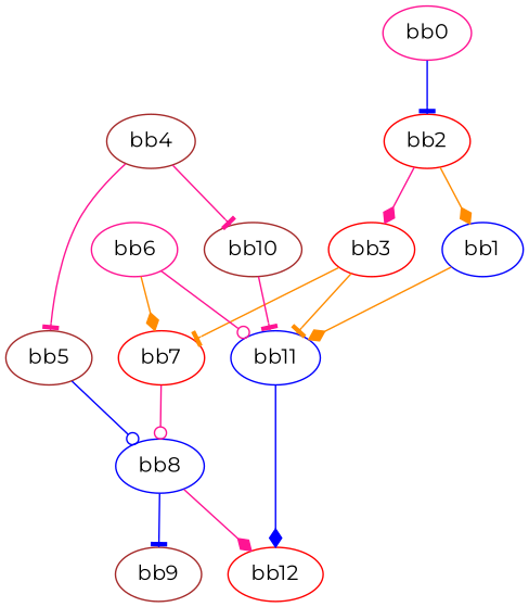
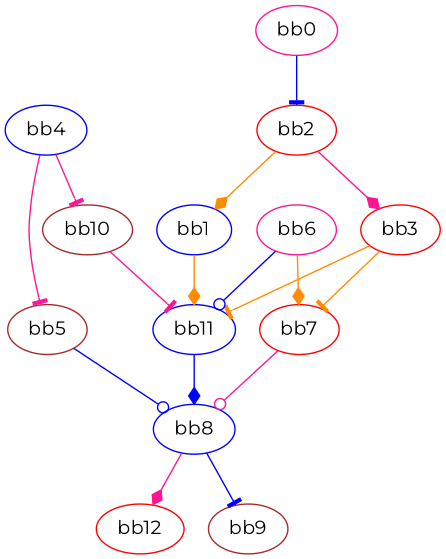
  digraph {
    fontname=Montserrat
    node [color=red fontname=Montserrat]
    edge [arrowhead=tee color=deeppink fontname=Montserrat]
    n1 [color=deeppink label="bb0\l"]
    n2 [label="bb2\l"]
    n3 [color=blue label="bb1\l"]
    n4 [color=blue label="bb11\l"]
    n5 [label="bb3\l"]
    n6 [color=deeppink label="bb6\l"]
    n7 [label="bb7\l"]
    n8 [label="bb12\l"]
-   n9 [color=brown label="bb4\l"]
+   n9 [color=blue label="bb4\l"]
    n10 [color=brown label="bb5\l"]
    n11 [color=brown label="bb10\l"]
    n12 [color=blue label="bb8\l"]
    n13 [color=brown label="bb9\l"]
    n1 -> n2 [color=blue]
    n2 -> n3 [arrowhead=diamond color=darkorange]
    n2 -> n5 [arrowhead=diamond]
    n3 -> n4 [arrowhead=diamond color=darkorange]
-   n4 -> n8 [arrowhead=diamond color=blue]
+   n4 -> n12 [arrowhead=diamond color=blue]
    n5 -> n4 [color=darkorange]
    n5 -> n7 [color=darkorange]
-   n6 -> n4 [arrowhead=odot]
+   n6 -> n4 [arrowhead=odot color=blue]
    n6 -> n7 [arrowhead=diamond color=darkorange]
    n7 -> n12 [arrowhead=odot]
    n9 -> n10
    n9 -> n11
    n10 -> n12 [arrowhead=odot color=blue]
    n11 -> n4
    n12 -> n8 [arrowhead=diamond]
    n12 -> n13 [color=blue]
  }
